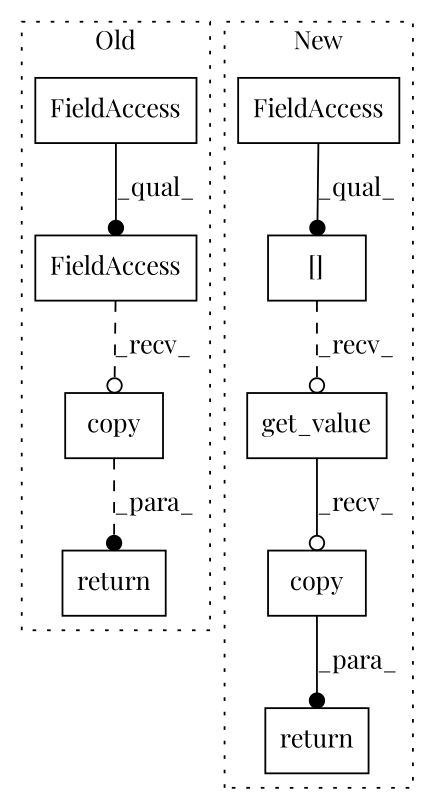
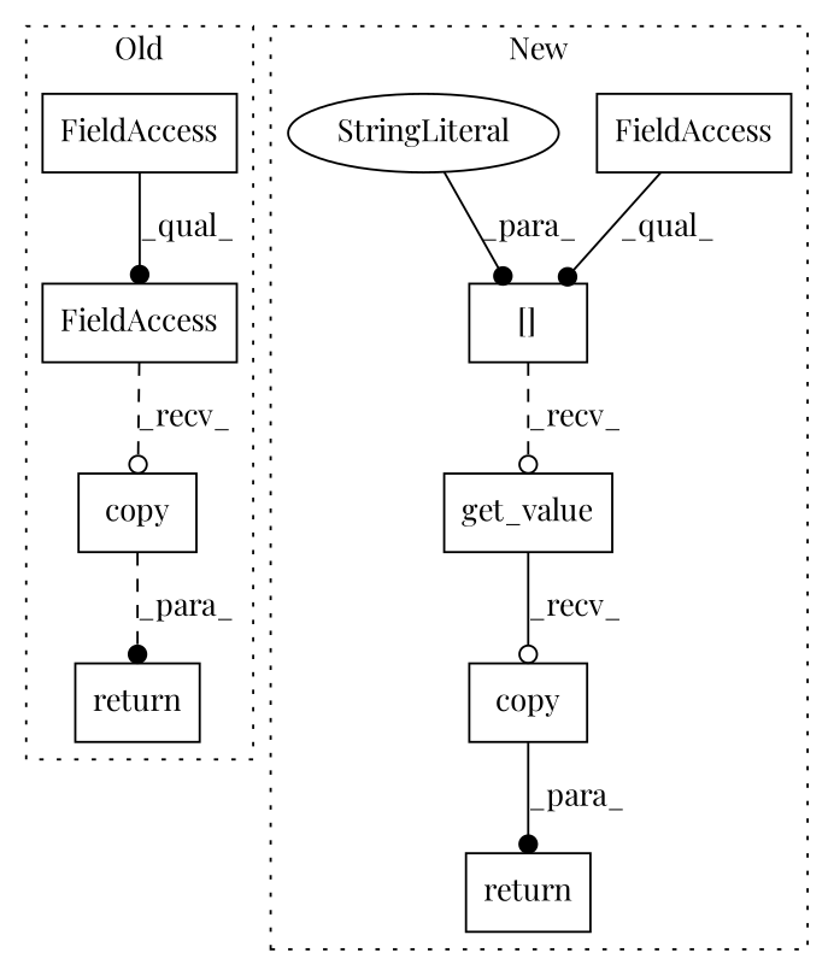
  digraph {
    fontname="Playfair Display"
    node [a=32 l=7 s=2675 shape=box fontname="Playfair Display"]
    edge [style=solid arrowhead=dot fontname="Playfair Display"]
    n1 [l=6 label=copy s=2688]
    n2 [a=22 l=12 label=FieldAccess]
    n3 [a=22 label=FieldAccess]
    n4 [a=41 label=return s=2667]
    n5 [l=11 label=get_value s=2392]
    n6 [a=2 l="15,1" label="[]" s="2371,2390"]
    n7 [a=22 l=14 label=FieldAccess s=2371]
    n8 [l=6 label=copy s=2404]
+   n9 [a=45 l=4 label=StringLiteral s=2386 shape=ellipse]
    n10 [a=41 label=return s=2355]
    subgraph cluster_1 {
      label=Old
      style=dotted
      n1
      n2
      n3
      n4
    }
    subgraph cluster_2 {
      label=New
      style=dotted
      n5
      n6
      n7
      n8
+     n9
      n10
    }
    n1 -> n4 [label=_para_ style=dashed]
    n2 -> n1 [label=_recv_ style=dashed arrowhead=odot]
    n3 -> n2 [label=_qual_]
    n5 -> n8 [label=_recv_ arrowhead=odot]
    n6 -> n5 [label=_recv_ style=dashed arrowhead=odot]
    n7 -> n6 [label=_qual_]
    n8 -> n10 [label=_para_]
+   n9 -> n6 [label=_para_]
  }
